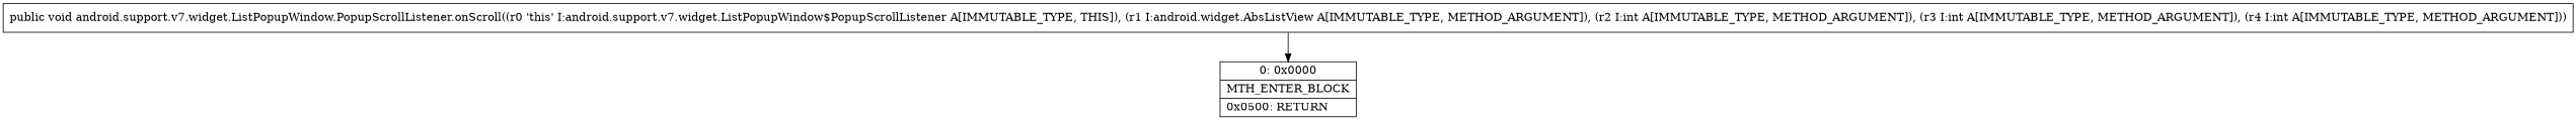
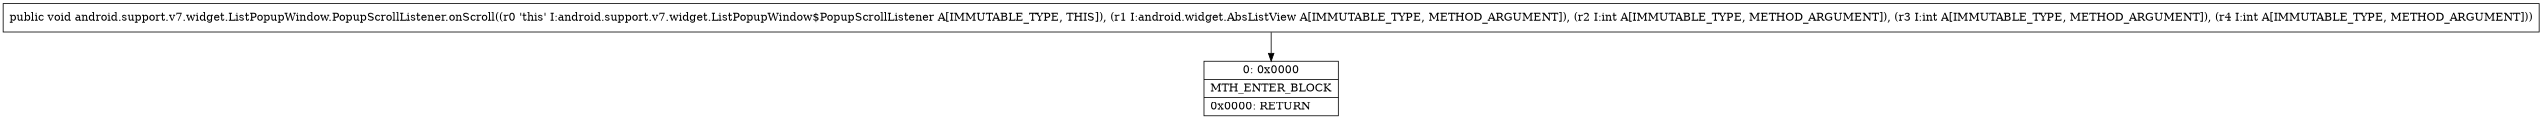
  digraph {
    node [shape=record]
-   n1 [label="{0\:\ 0x0000|MTH_ENTER_BLOCK\l|0x0500: RETURN   \l}"]
+   n1 [label="{0\:\ 0x0000|MTH_ENTER_BLOCK\l|0x0000: RETURN   \l}"]
    n2 [label="{public void android.support.v7.widget.ListPopupWindow.PopupScrollListener.onScroll((r0 'this' I:android.support.v7.widget.ListPopupWindow$PopupScrollListener A[IMMUTABLE_TYPE, THIS]), (r1 I:android.widget.AbsListView A[IMMUTABLE_TYPE, METHOD_ARGUMENT]), (r2 I:int A[IMMUTABLE_TYPE, METHOD_ARGUMENT]), (r3 I:int A[IMMUTABLE_TYPE, METHOD_ARGUMENT]), (r4 I:int A[IMMUTABLE_TYPE, METHOD_ARGUMENT])) }"]
    n2 -> n1
  }
